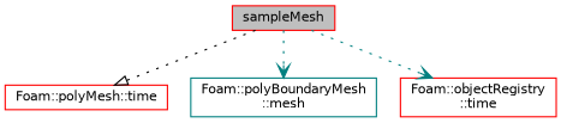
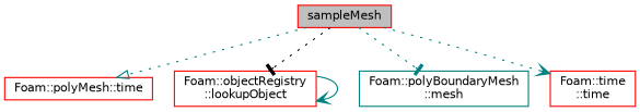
  digraph {
    rankdir=TB
    node [color=red fontname=Helvetica fontsize=10 shape=record]
    edge [arrowhead=tee color=teal fontname=Helvetica fontsize=10 labelfontname=Helvetica labelfontsize=10 style=dotted]
    n1 [fillcolor=grey75 fontcolor=black height=0.2 label=sampleMesh style=filled width=0.4]
    n2 [height=0.2 label="Foam::polyMesh::time" width=0.4]
+   n3 [height=0.2 label="Foam::objectRegistry\l::lookupObject" width=0.4]
    n4 [color=teal height=0.2 label="Foam::polyBoundaryMesh\l::mesh" width=0.4]
-   n5 [height=0.2 label="Foam::objectRegistry\l::time" width=0.4]
-   n1 -> n2 [arrowhead=onormal color=black]
-   n1 -> n4 [arrowhead=vee]
+   n5 [height=0.2 label="Foam::time\l::time" width=0.4]
+   n1 -> n2 [arrowhead=onormal]
+   n1 -> n3 [color=black]
+   n1 -> n4
    n1 -> n5 [arrowhead=vee]
+   n3 -> n3 [arrowhead=vee style=solid]
  }
